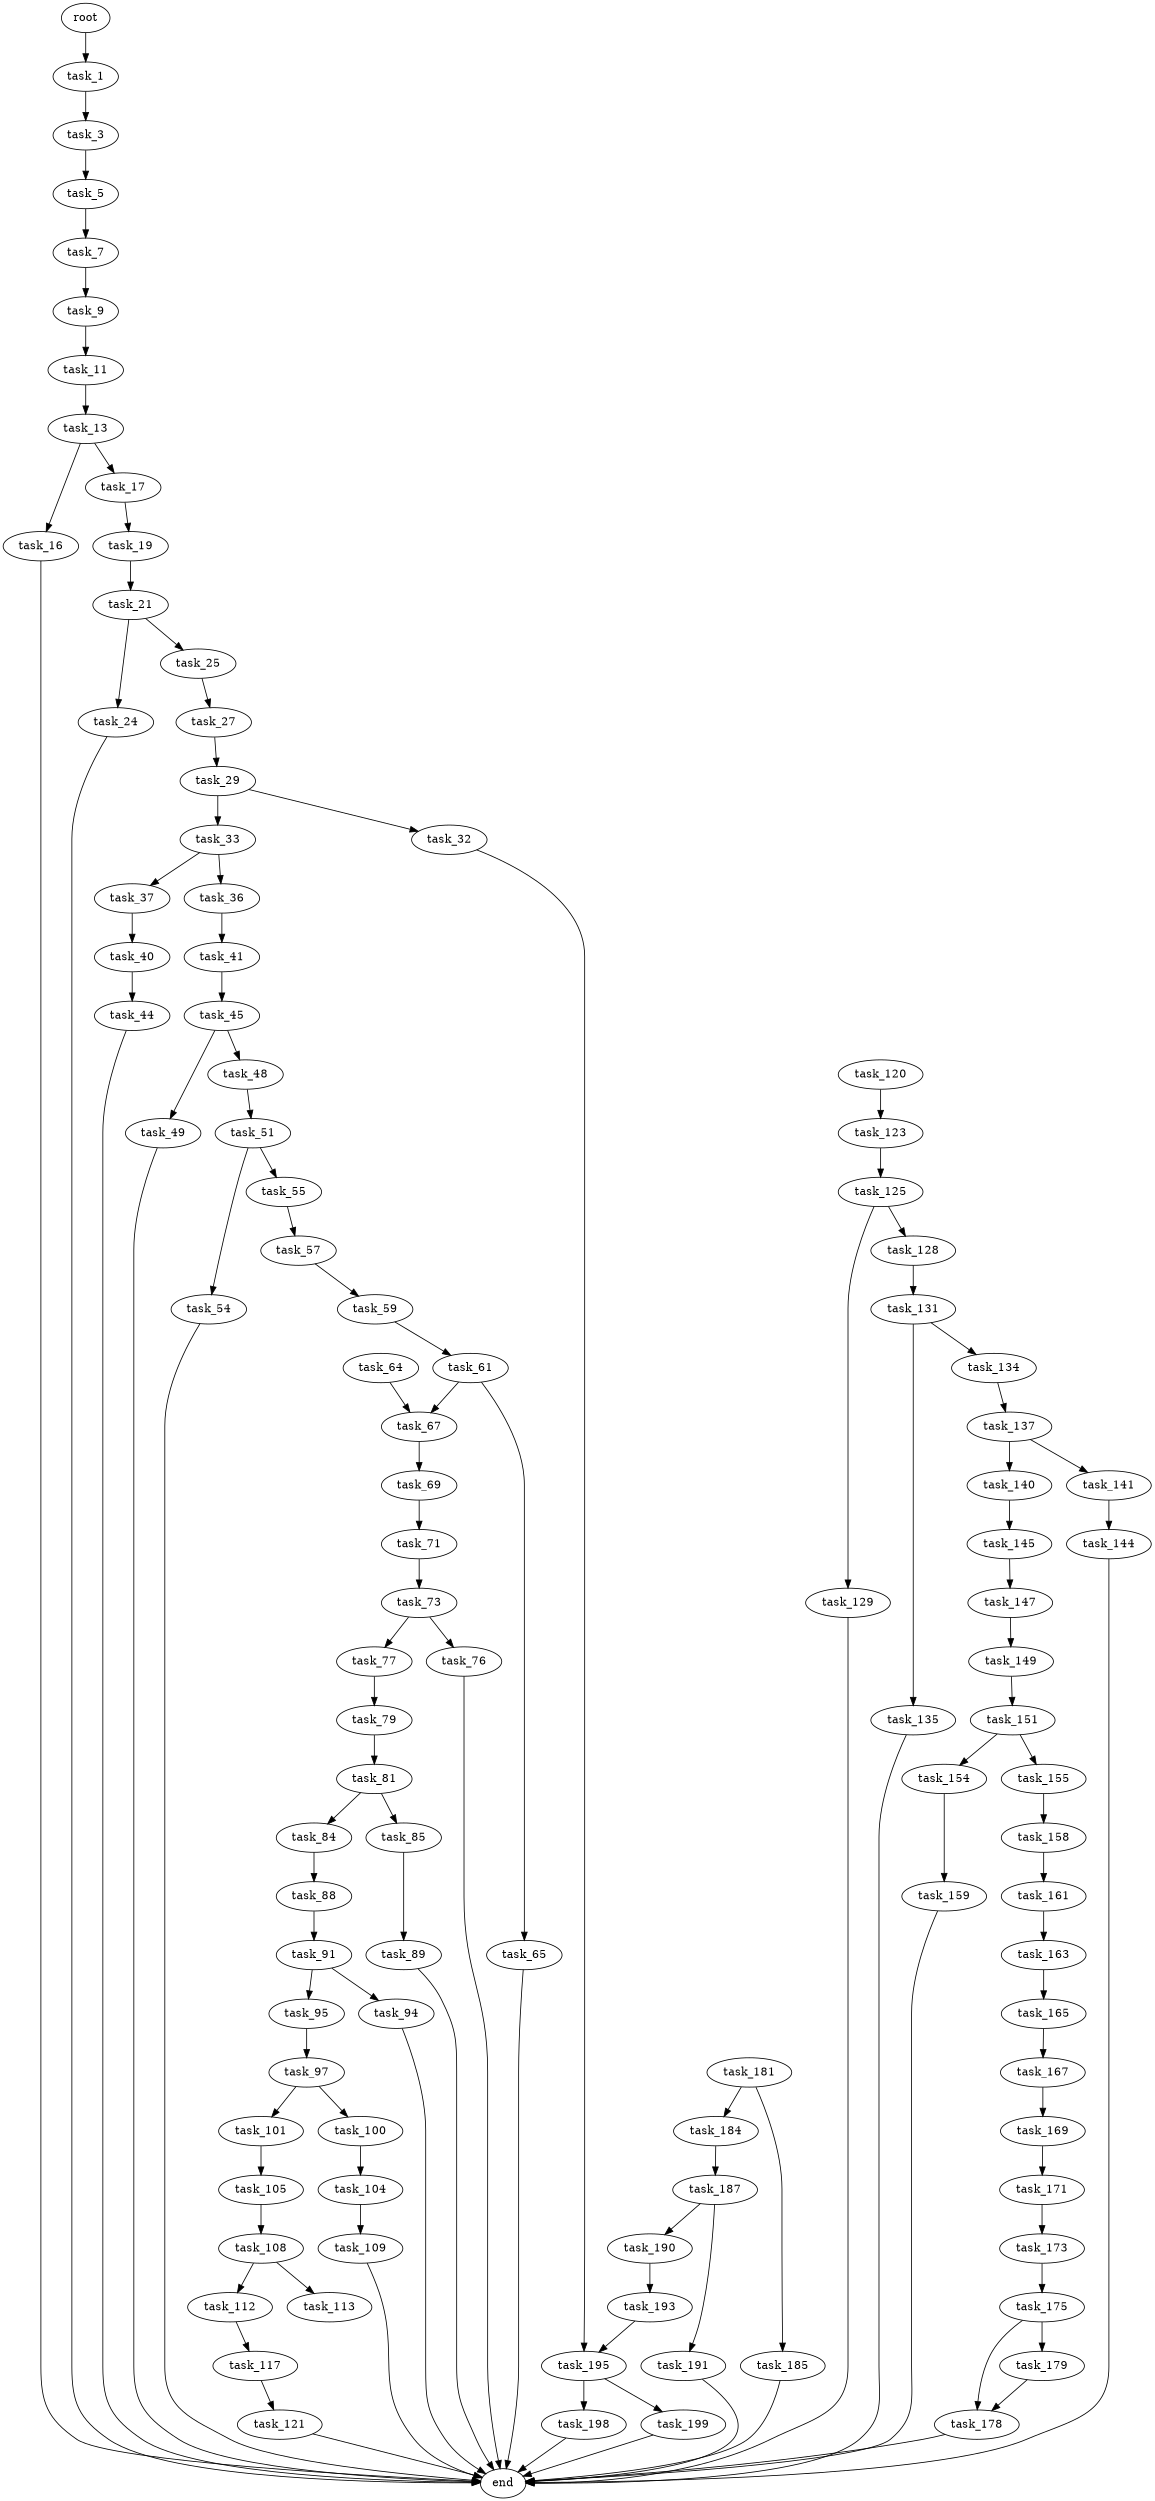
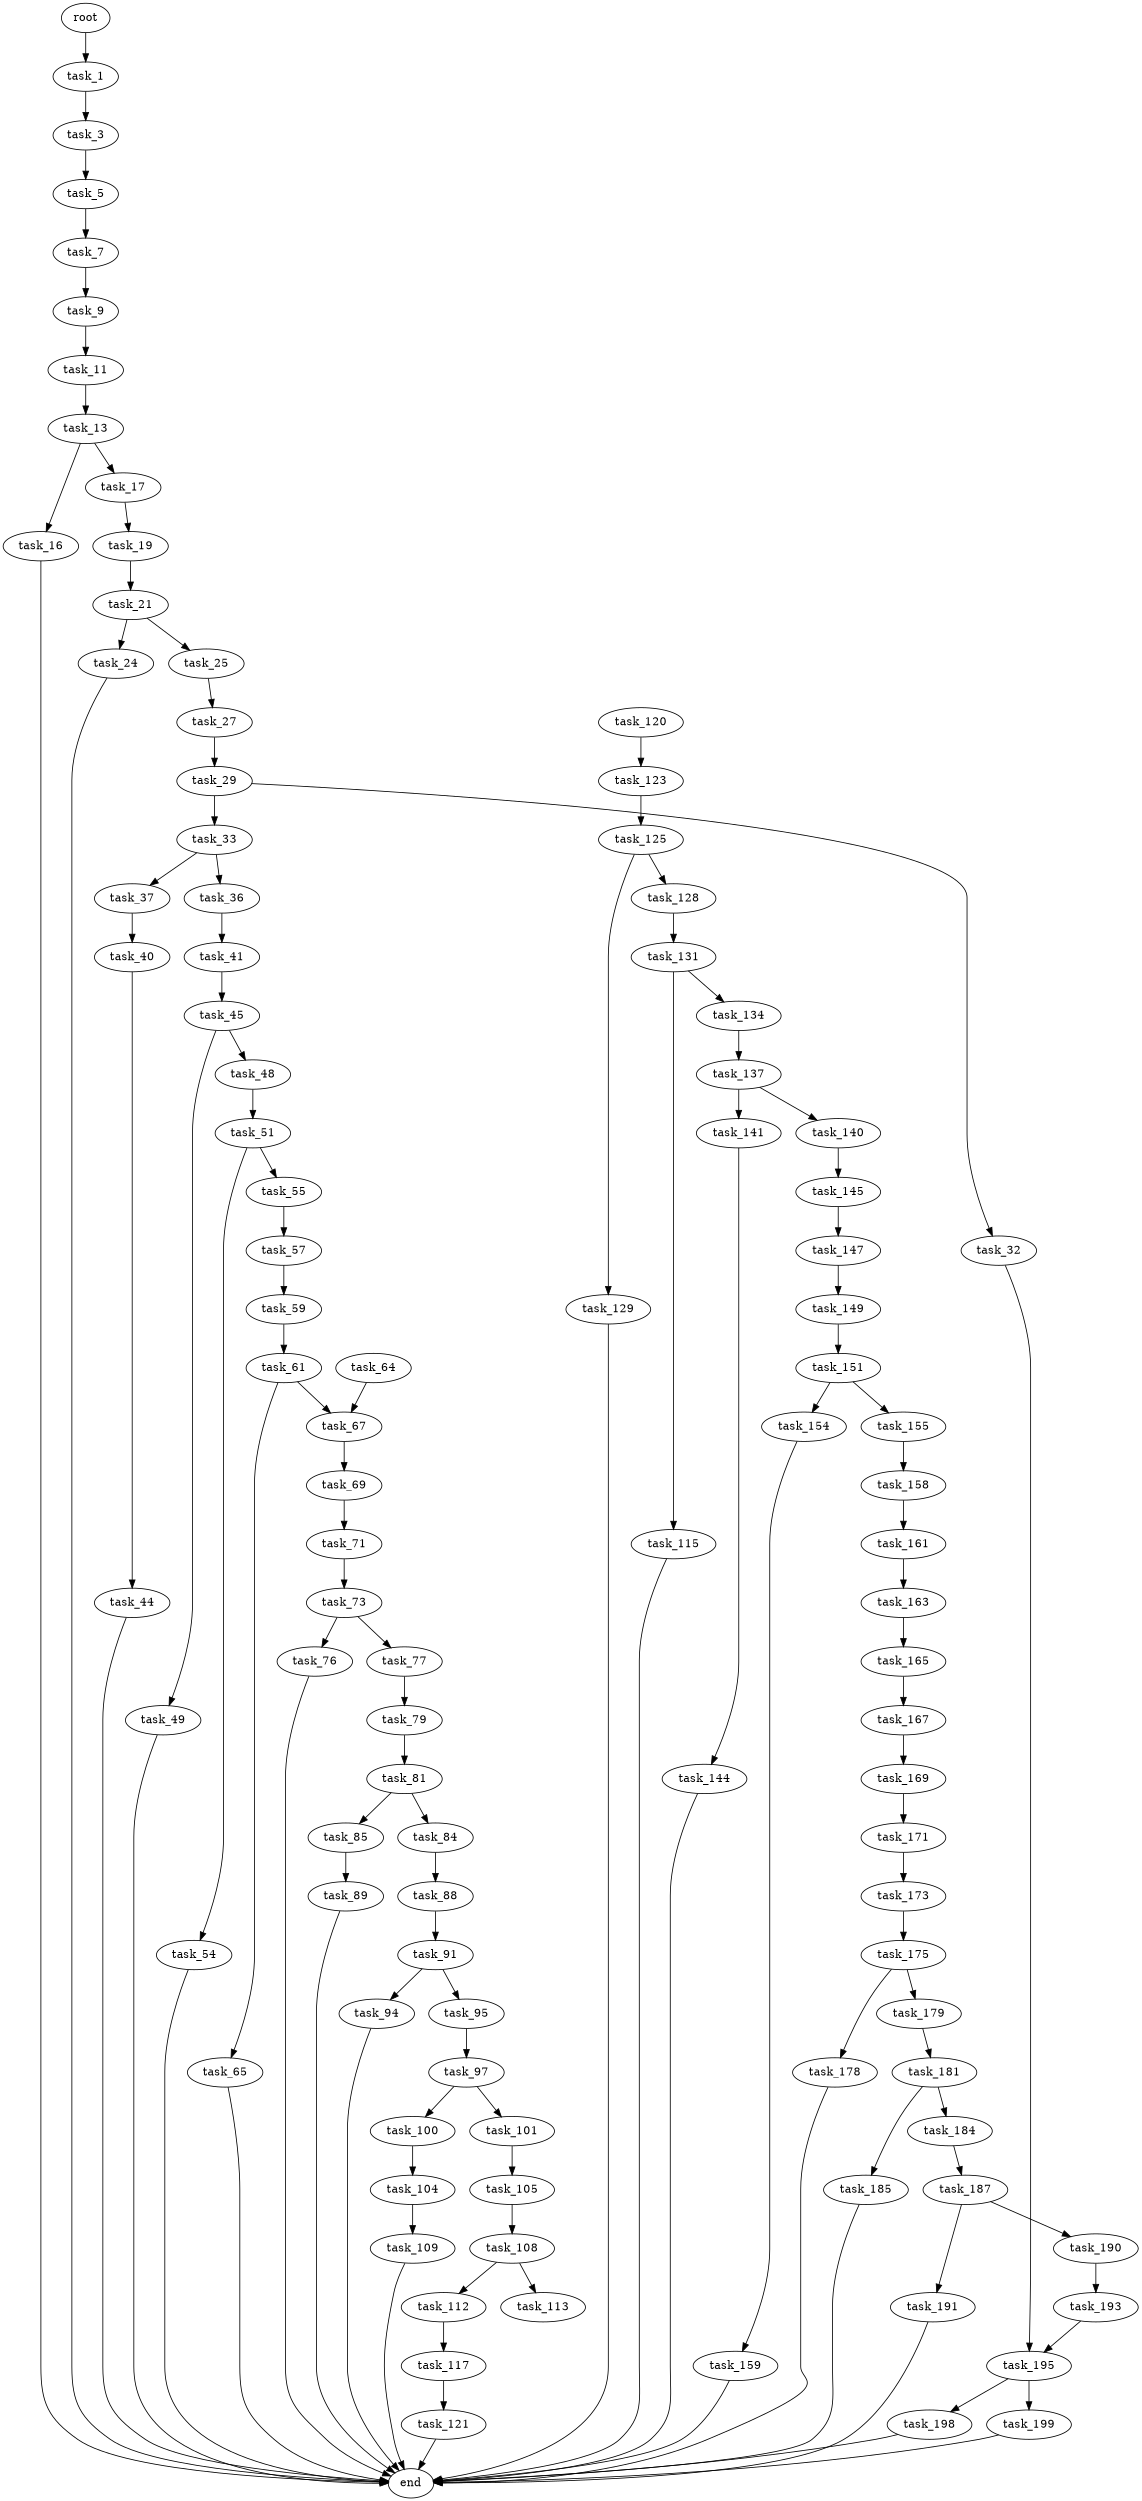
  digraph {
    root
    task_1
    task_3
    task_5
    task_7
    task_9
    task_11
    task_13
    task_16
    task_17
    end
    task_19
    task_21
    task_24
    task_25
    task_27
    task_29
    task_32
    task_33
    task_195
    task_36
    task_37
    task_41
    task_40
    task_45
    task_44
    task_48
    task_49
    task_51
    task_54
    task_55
    task_57
    task_59
    task_61
    task_65
    task_67
    task_64
    task_69
    task_71
    task_73
    task_76
    task_77
    task_79
    task_81
    task_84
    task_85
    task_88
    task_89
    task_91
    task_94
    task_95
    task_97
    task_100
    task_101
    task_104
    task_105
    task_109
    task_108
    task_112
    task_113
    task_117
    task_121
    task_120
    task_123
    task_125
    task_128
    task_129
    task_131
    task_134
-   task_135
+   task_135 [label=task_115]
    task_137
    task_140
    task_141
    task_145
    task_144
    task_147
    task_149
    task_151
    task_154
    task_155
    task_159
    task_158
    task_161
    task_163
    task_165
    task_167
    task_169
    task_171
    task_173
    task_175
    task_178
    task_179
    task_181
    task_184
    task_185
    task_187
    task_190
    task_191
    task_193
    task_198
    task_199
    root -> task_1
    task_1 -> task_3
    task_3 -> task_5
    task_5 -> task_7
    task_7 -> task_9
    task_9 -> task_11
    task_11 -> task_13
    task_13 -> task_16
    task_13 -> task_17
    task_16 -> end
    task_17 -> task_19
    task_19 -> task_21
    task_21 -> task_24
    task_21 -> task_25
    task_24 -> end
    task_25 -> task_27
    task_27 -> task_29
    task_29 -> task_32
    task_29 -> task_33
    task_32 -> task_195
    task_33 -> task_36
    task_33 -> task_37
    task_195 -> task_198
    task_195 -> task_199
    task_36 -> task_41
    task_37 -> task_40
    task_41 -> task_45
    task_40 -> task_44
    task_45 -> task_48
    task_45 -> task_49
    task_44 -> end
    task_48 -> task_51
    task_49 -> end
    task_51 -> task_54
    task_51 -> task_55
    task_54 -> end
    task_55 -> task_57
    task_57 -> task_59
    task_59 -> task_61
    task_61 -> task_65
    task_61 -> task_67
    task_65 -> end
    task_67 -> task_69
    task_64 -> task_67
    task_69 -> task_71
    task_71 -> task_73
    task_73 -> task_76
    task_73 -> task_77
    task_76 -> end
    task_77 -> task_79
    task_79 -> task_81
    task_81 -> task_84
    task_81 -> task_85
    task_84 -> task_88
    task_85 -> task_89
    task_88 -> task_91
    task_89 -> end
    task_91 -> task_94
    task_91 -> task_95
    task_94 -> end
    task_95 -> task_97
    task_97 -> task_100
    task_97 -> task_101
    task_100 -> task_104
    task_101 -> task_105
    task_104 -> task_109
    task_105 -> task_108
    task_109 -> end
    task_108 -> task_112
    task_108 -> task_113
    task_112 -> task_117
    task_117 -> task_121
    task_121 -> end
    task_120 -> task_123
    task_123 -> task_125
    task_125 -> task_128
    task_125 -> task_129
    task_128 -> task_131
    task_129 -> end
    task_131 -> task_134
    task_131 -> task_135
    task_134 -> task_137
    task_135 -> end
    task_137 -> task_140
    task_137 -> task_141
    task_140 -> task_145
    task_141 -> task_144
    task_145 -> task_147
    task_144 -> end
    task_147 -> task_149
    task_149 -> task_151
    task_151 -> task_154
    task_151 -> task_155
    task_154 -> task_159
    task_155 -> task_158
    task_159 -> end
    task_158 -> task_161
    task_161 -> task_163
    task_163 -> task_165
    task_165 -> task_167
    task_167 -> task_169
    task_169 -> task_171
    task_171 -> task_173
    task_173 -> task_175
    task_175 -> task_178
    task_175 -> task_179
    task_178 -> end
-   task_179 -> task_178
+   task_179 -> task_181
    task_181 -> task_184
    task_181 -> task_185
    task_184 -> task_187
    task_185 -> end
    task_187 -> task_190
    task_187 -> task_191
    task_190 -> task_193
    task_191 -> end
    task_193 -> task_195
    task_198 -> end
    task_199 -> end
  }
